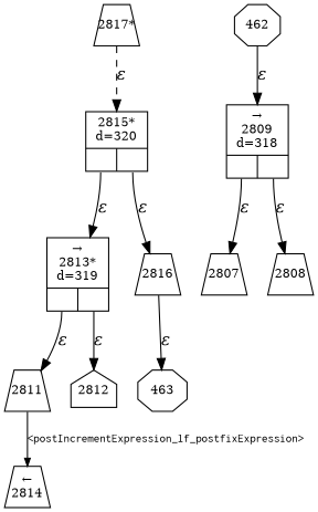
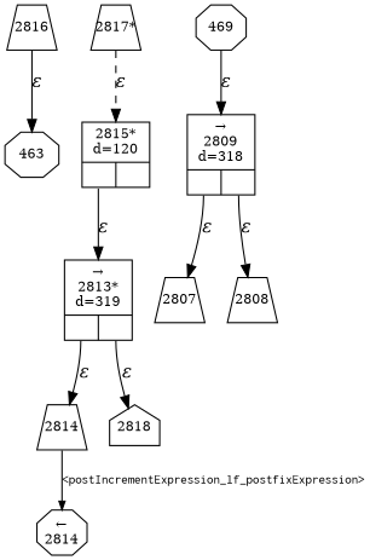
  digraph {
    rankdir=TB
    node [fixedsize=true fontsize=11 shape=trapezium peripheries=1]
    edge [fontname="Times-Italic"]
    n1 [label=463 shape=octagon width=.6 peripheries=""]
    n2 [label=2816 width=.55]
    n3 [label="2817*" width=.55]
-   n4 [fixedsize=false label="{2815*\nd=320|{<p0>|<p1>}}" shape=record]
+   n4 [fixedsize=false label="{2815*\nd=120|{<p0>|<p1>}}" shape=record]
    n5 [fixedsize=false label="{&rarr;\n2813*\nd=319|{<p0>|<p1>}}" shape=record]
-   n6 [label=462 shape=octagon width=.55]
+   n6 [label=469 shape=octagon width=.55]
    n7 [fixedsize=false label="{&rarr;\n2809\nd=318|{<p0>|<p1>}}" shape=record]
    n8 [label=2807 width=.55]
    n9 [label=2808 width=.55]
-   n10 [label=2811 width=.55]
-   n11 [label="&larr;\n2814" width=.55]
-   n12 [label=2812 shape=house width=.55]
+   n10 [label=2814 width=.55]
+   n11 [label="&larr;\n2814" shape=octagon width=.55]
+   n12 [label=2818 shape=house width=.55]
    n2 -> n1 [label="&epsilon;"]
    n3 -> n4 [label="&epsilon;" style=dashed]
-   n4 -> n2 [label="&epsilon;" tailport=p1]
    n4 -> n5 [label="&epsilon;" tailport=p0]
    n5 -> n10 [label="&epsilon;" tailport=p0]
    n5 -> n12 [label="&epsilon;" tailport=p1]
    n6 -> n7 [label="&epsilon;"]
    n7 -> n8 [label="&epsilon;" tailport=p0]
    n7 -> n9 [label="&epsilon;" tailport=p1]
    n10 -> n11 [arrowhead=normal arrowsize=.7 fontname=Courier fontsize=11 label="<postIncrementExpression_lf_postfixExpression>"]
  }
